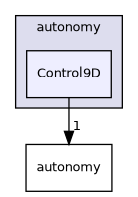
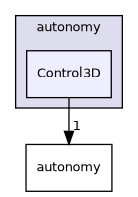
  digraph {
    compound=true
    node [fontname=Helvetica fontsize=10 shape=box]
-   n1 [fillcolor="#eeeeff" label=Control9D pencolor=black style=filled]
+   n1 [fillcolor="#eeeeff" label=Control3D pencolor=black style=filled]
    n2 [label=autonomy]
    subgraph cluster_1 {
      bgcolor="#ddddee"
      fontname=Helvetica
      fontsize=10
      label=autonomy
      pencolor=black
      n1
    }
    n1 -> n2 [headlabel=1 labeldistance=1.5 labelfontname=Helvetica labelfontsize=10]
  }
